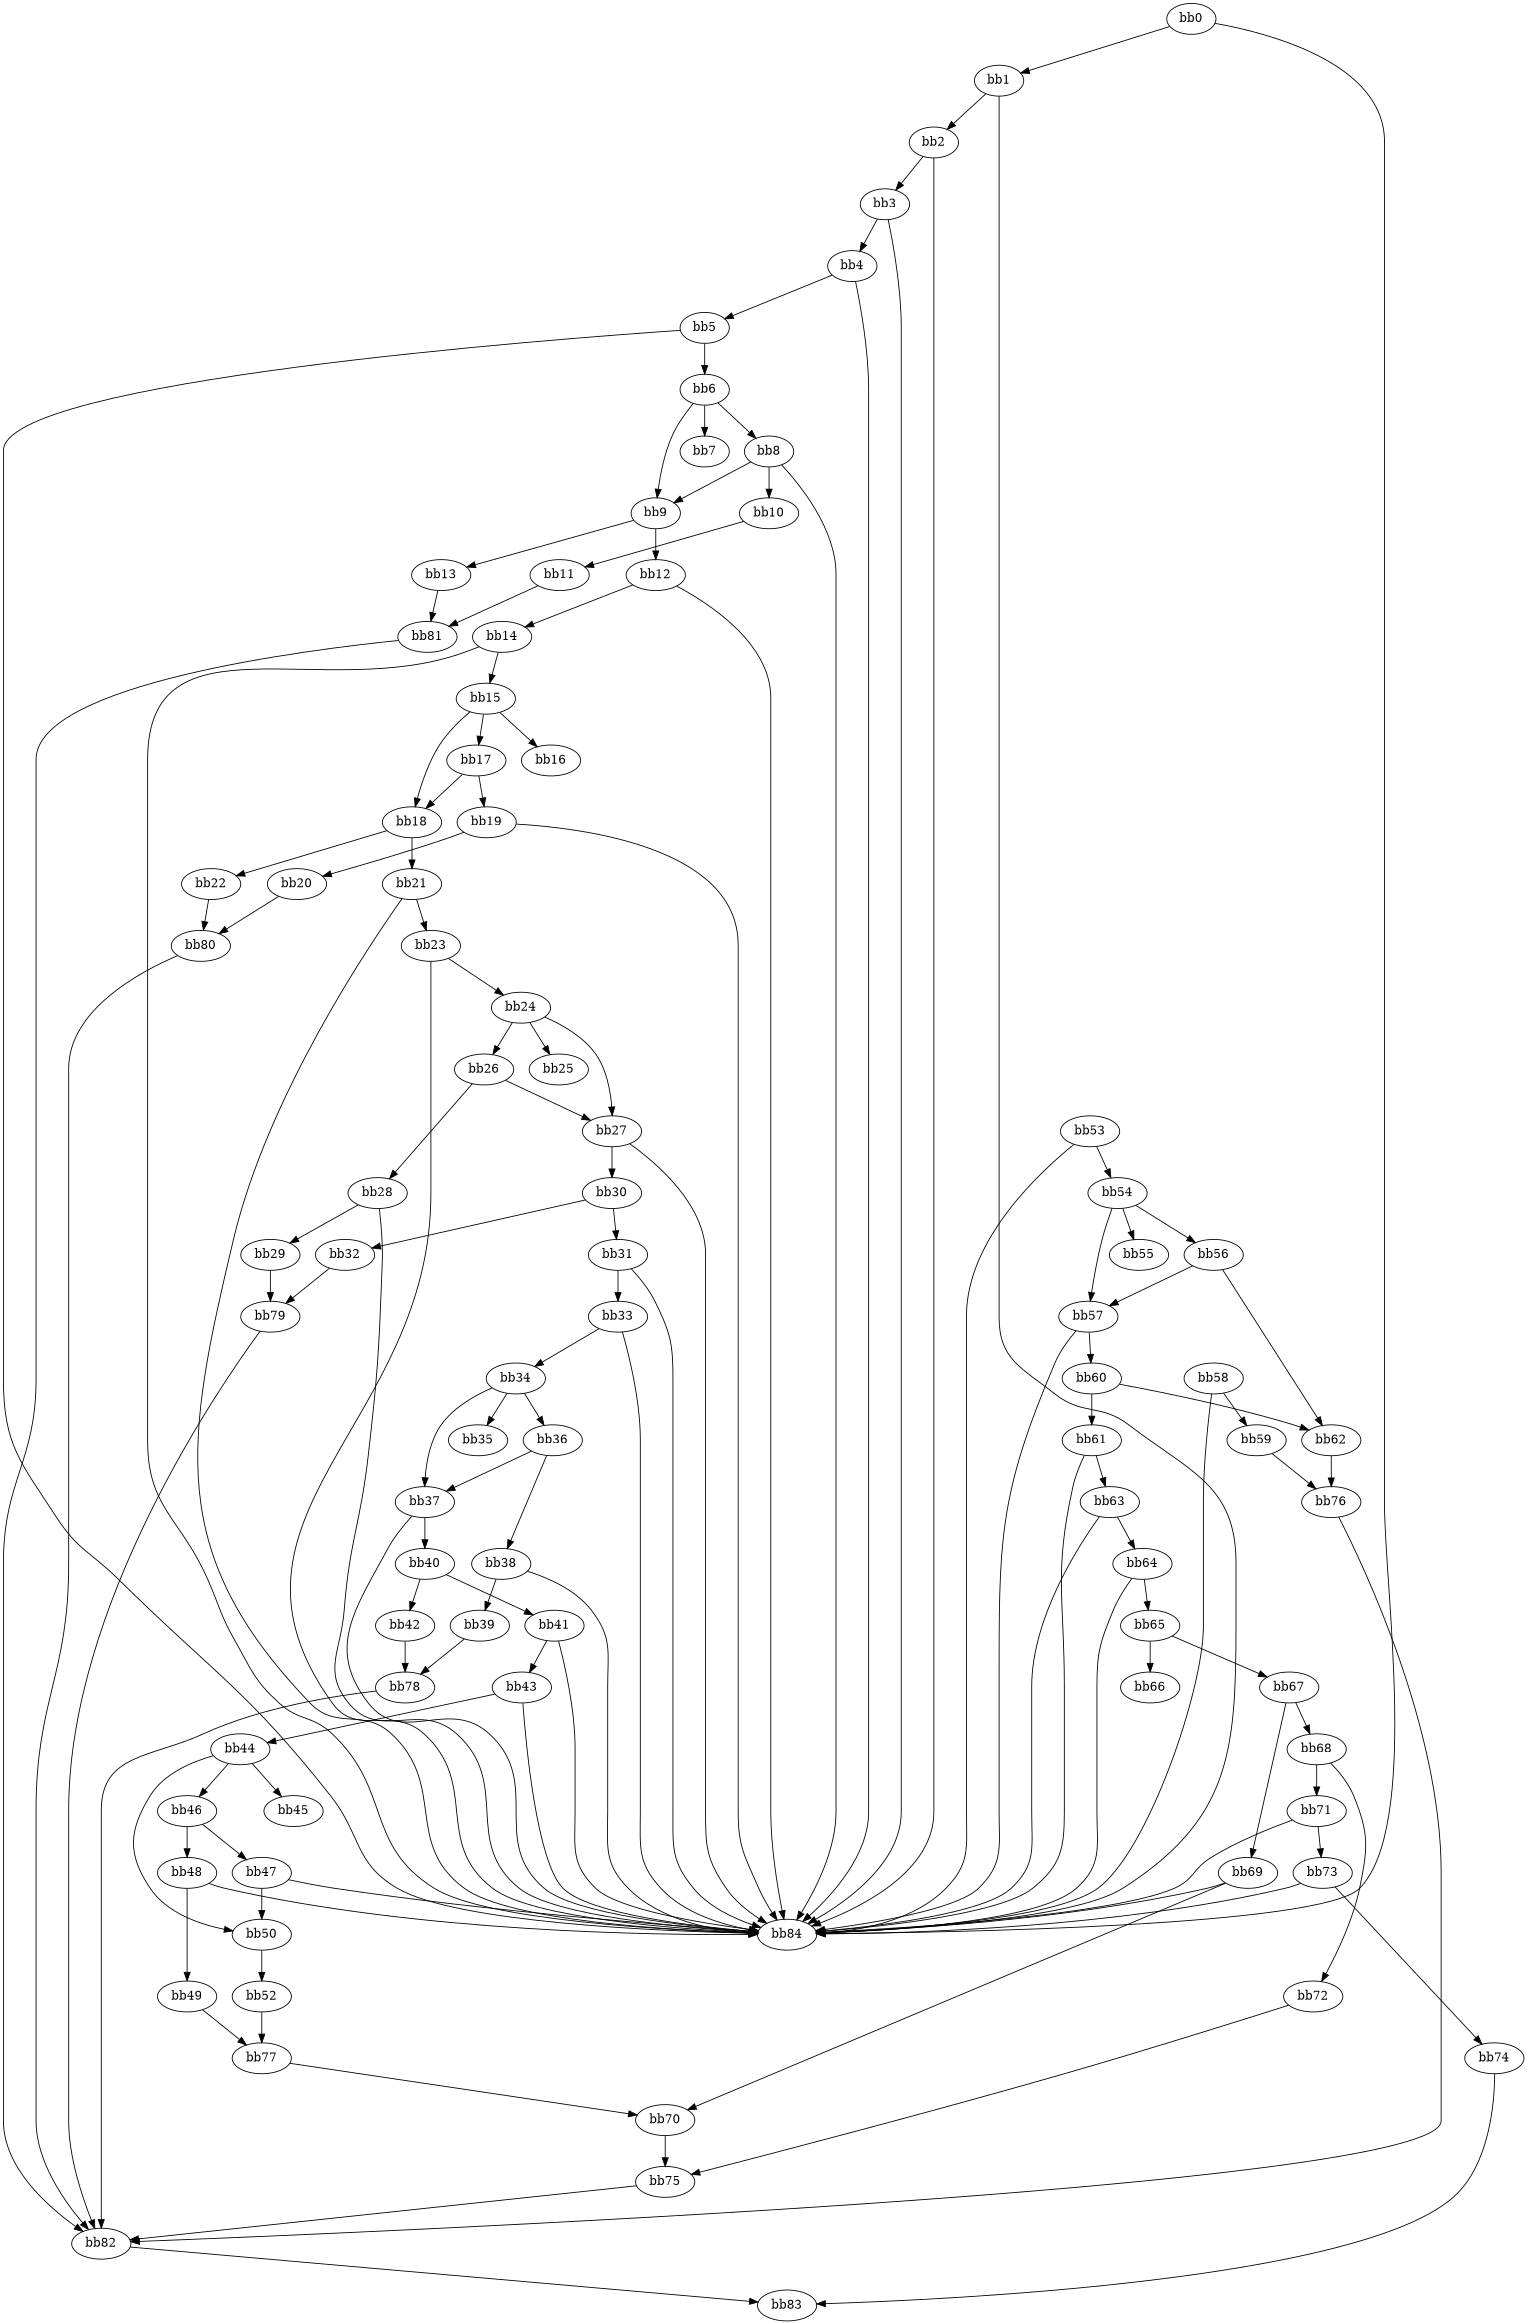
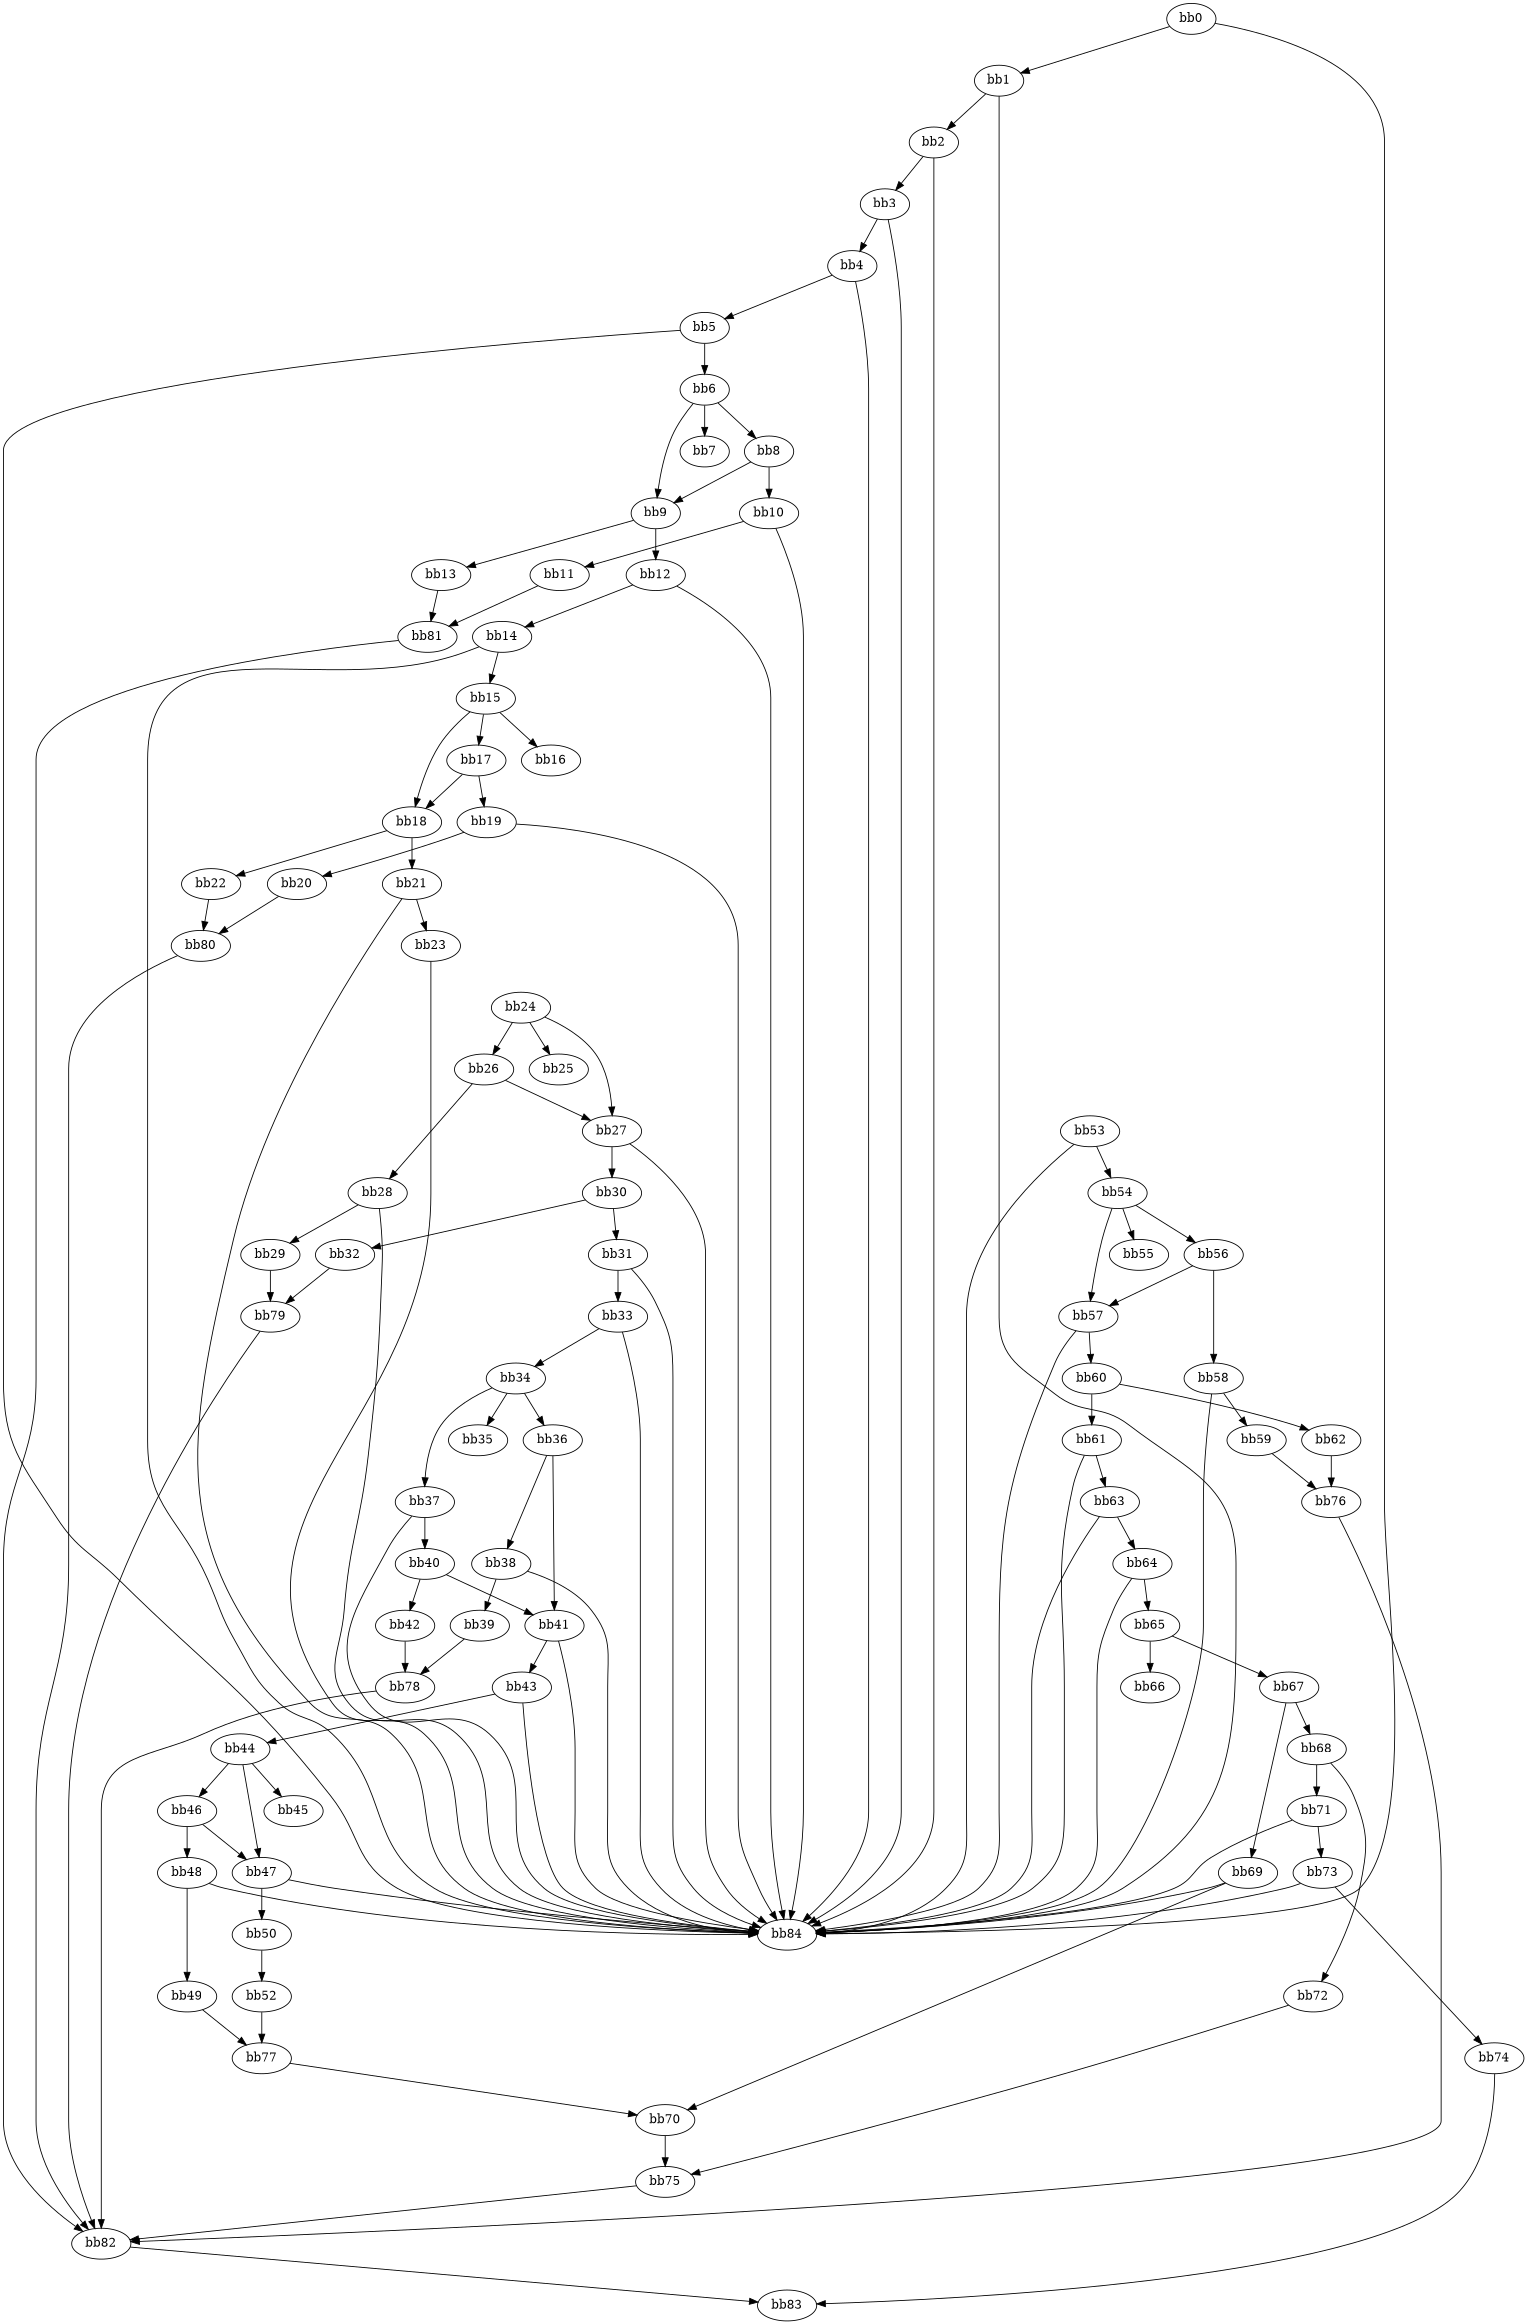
  digraph {
    fontname="DejaVu Serif"
    node [fontname="DejaVu Serif"]
    edge [fontname="DejaVu Serif"]
    n1 [label="bb0\l"]
    n2 [label="bb1\l"]
    n3 [label="bb84\l"]
    n4 [label="bb2\l"]
    n5 [label="bb3\l"]
    n6 [label="bb4\l"]
    n7 [label="bb5\l"]
    n8 [label="bb6\l"]
    n9 [label="bb7\l"]
    n10 [label="bb8\l"]
    n11 [label="bb9\l"]
    n12 [label="bb10\l"]
    n13 [label="bb12\l"]
    n14 [label="bb13\l"]
    n15 [label="bb11\l"]
    n16 [label="bb14\l"]
    n17 [label="bb81\l"]
    n18 [label="bb82\l"]
    n19 [label="bb15\l"]
    n20 [label="bb16\l"]
    n21 [label="bb17\l"]
    n22 [label="bb18\l"]
    n23 [label="bb19\l"]
    n24 [label="bb21\l"]
    n25 [label="bb22\l"]
    n26 [label="bb20\l"]
    n27 [label="bb23\l"]
    n28 [label="bb80\l"]
    n29 [label="bb24\l"]
    n30 [label="bb25\l"]
    n31 [label="bb26\l"]
    n32 [label="bb27\l"]
    n33 [label="bb28\l"]
    n34 [label="bb30\l"]
    n35 [label="bb29\l"]
    n36 [label="bb31\l"]
    n37 [label="bb32\l"]
    n38 [label="bb79\l"]
    n39 [label="bb33\l"]
    n40 [label="bb34\l"]
    n41 [label="bb35\l"]
    n42 [label="bb36\l"]
    n43 [label="bb37\l"]
    n44 [label="bb38\l"]
    n45 [label="bb40\l"]
    n46 [label="bb39\l"]
    n47 [label="bb41\l"]
    n48 [label="bb42\l"]
    n49 [label="bb78\l"]
    n50 [label="bb43\l"]
    n51 [label="bb44\l"]
    n52 [label="bb45\l"]
    n53 [label="bb46\l"]
    n54 [label="bb47\l"]
    n55 [label="bb48\l"]
    n56 [label="bb50\l"]
    n57 [label="bb49\l"]
    n58 [label="bb52\l"]
    n59 [label="bb77\l"]
    n60 [label="bb70\l"]
    n61 [label="bb53\l"]
    n62 [label="bb54\l"]
    n63 [label="bb55\l"]
    n64 [label="bb56\l"]
    n65 [label="bb57\l"]
    n66 [label="bb58\l"]
    n67 [label="bb60\l"]
    n68 [label="bb59\l"]
    n69 [label="bb61\l"]
    n70 [label="bb62\l"]
    n71 [label="bb76\l"]
    n72 [label="bb63\l"]
    n73 [label="bb64\l"]
    n74 [label="bb65\l"]
    n75 [label="bb66\l"]
    n76 [label="bb67\l"]
    n77 [label="bb68\l"]
    n78 [label="bb69\l"]
    n79 [label="bb71\l"]
    n80 [label="bb72\l"]
    n81 [label="bb73\l"]
    n82 [label="bb75\l"]
    n83 [label="bb74\l"]
    n84 [label="bb83\l"]
    n1 -> n2
    n1 -> n3
    n2 -> n3
    n2 -> n4
    n4 -> n3
    n4 -> n5
    n5 -> n3
    n5 -> n6
    n6 -> n3
    n6 -> n7
    n7 -> n3
    n7 -> n8
    n8 -> n9
    n8 -> n10
    n8 -> n11
    n10 -> n11
    n10 -> n12
    n11 -> n13
    n11 -> n14
-   n10 -> n3
+   n12 -> n3
    n12 -> n15
    n13 -> n3
    n13 -> n16
    n14 -> n17
    n15 -> n17
    n16 -> n3
    n16 -> n19
    n17 -> n18
    n18 -> n84
    n19 -> n20
    n19 -> n21
    n19 -> n22
    n21 -> n22
    n21 -> n23
    n22 -> n24
    n22 -> n25
    n23 -> n3
    n23 -> n26
    n24 -> n3
    n24 -> n27
    n25 -> n28
    n26 -> n28
    n27 -> n3
-   n27 -> n29
    n28 -> n18
    n29 -> n30
    n29 -> n31
    n29 -> n32
    n31 -> n32
    n31 -> n33
    n32 -> n3
    n32 -> n34
    n33 -> n3
    n33 -> n35
    n34 -> n36
    n34 -> n37
    n35 -> n38
    n36 -> n3
    n36 -> n39
    n37 -> n38
    n38 -> n18
    n39 -> n3
    n39 -> n40
    n40 -> n41
    n40 -> n42
    n40 -> n43
-   n42 -> n43
+   n42 -> n47
    n42 -> n44
    n43 -> n3
    n43 -> n45
    n44 -> n3
    n44 -> n46
    n45 -> n47
    n45 -> n48
    n46 -> n49
    n47 -> n3
    n47 -> n50
    n48 -> n49
    n49 -> n18
    n50 -> n3
    n50 -> n51
    n51 -> n52
    n51 -> n53
-   n51 -> n56
+   n51 -> n54
    n53 -> n54
    n53 -> n55
    n54 -> n3
    n54 -> n56
    n55 -> n3
    n55 -> n57
    n56 -> n58
    n57 -> n59
    n58 -> n59
    n59 -> n60
    n60 -> n82
    n61 -> n3
    n61 -> n62
    n62 -> n63
    n62 -> n64
    n62 -> n65
    n64 -> n65
-   n64 -> n70
+   n64 -> n66
    n65 -> n3
    n65 -> n67
    n66 -> n3
    n66 -> n68
    n67 -> n69
    n67 -> n70
    n68 -> n71
    n69 -> n3
    n69 -> n72
    n70 -> n71
    n71 -> n18
    n72 -> n3
    n72 -> n73
    n73 -> n3
    n73 -> n74
    n74 -> n75
    n74 -> n76
    n76 -> n77
    n76 -> n78
    n77 -> n79
    n77 -> n80
    n78 -> n3
    n78 -> n60
    n79 -> n3
    n79 -> n81
    n80 -> n82
    n81 -> n3
    n81 -> n83
    n82 -> n18
    n83 -> n84
  }
